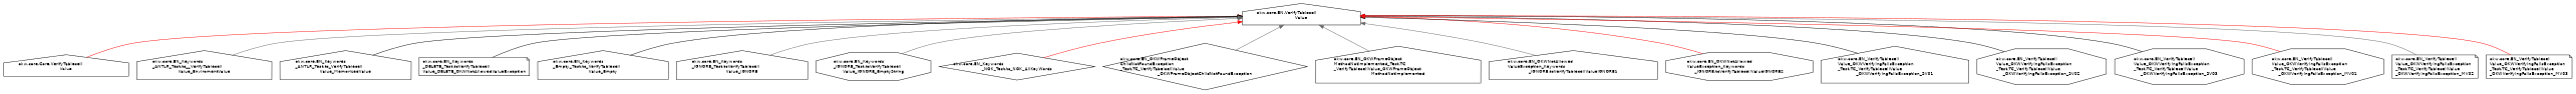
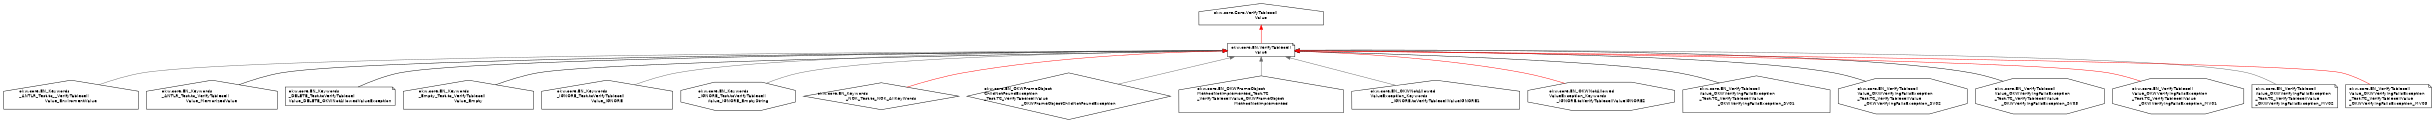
  digraph {
    rankdir=TB
    node [color=black fillcolor=white fontname=Helvetica fontsize=10 shape=house style=filled]
    edge [color=gray40 dir=back fontname=Helvetica fontsize=10 labelfontname=Helvetica labelfontsize=10 style=solid]
    n1 [height=0.2 label="okw.core.Core.VerifyTablecell\lValue" width=0.4]
-   n2 [height=0.2 label="okw.core.EN.VerifyTablecell\lValue" width=0.4]
+   n2 [height=0.2 label="okw.core.EN.VerifyTablecell\lValue" shape=note width=0.4]
    n3 [height=0.2 label="okw.core.EN_Keywords\l_ANTLR_Test.tc__VerifyTablecell\lValue_EnviromentValue" width=0.4]
    n4 [height=0.2 label="okw.core.EN_Keywords\l_ANTLR_Test.tc_VerifyTablecell\lValue_MemorizedValue" width=0.4]
    n5 [height=0.2 label="okw.core.EN_Keywords\l_DELETE_Test.tcVerifyTablecell\lValue_DELETE_OKWNotAllowedValueException" shape=note width=0.4]
    n6 [height=0.2 label="okw.core.EN_Keywords\l_Empty_Test.tc_VerifyTablecell\lValue_Empty" width=0.4]
    n7 [height=0.2 label="okw.core.EN_Keywords\l_IGNORE_Test.tcVerifyTablecell\lValue_IGNORE" width=0.4]
    n8 [height=0.2 label="okw.core.EN_Keywords\l_IGNORE_Test.tcVerifyTablecell\lValue_IGNORE_EmptyString" shape=octagon width=0.4]
    n9 [height=0.2 label="okw.core.EN_Keywords\l_NOK_Test.tc_NOK_AllKeyWords" shape=diamond width=0.4]
    n10 [height=0.2 label="okw.core.EN_OKWFrameObject\lChildNotFoundException\l_Test.TC_VerifyTabelcellValue\l_OKWFrameObjectChildNotFoundException" shape=diamond width=0.4]
    n11 [height=0.2 label="okw.core.EN_OKWFrameObject\lMethodNotImplemented_Test.TC\l_VerifyTablecellValue_OKWFrameObject\lMethodNotImplemented" width=0.4]
    n12 [height=0.2 label="okw.core.EN_OKWNotAllowed\lValueException_Keywords\l_IGNORE.tcVerifyTablecellValueIGNORE1" width=0.4]
    n13 [height=0.2 label="okw.core.EN_OKWNotAllowed\lValueException_Keywords\l_IGNORE.tcVerifyTablecellValueIGNORE2" shape=octagon width=0.4]
    n14 [height=0.2 label="okw.core.EN_VerifyTablecell\lValue_OKWVerifyingFailsException\l_Test.TC_VerifyTablecellValue\l_OKWVerifyingFailsException_SV01" width=0.4]
    n15 [height=0.2 label="okw.core.EN_VerifyTablecell\lValue_OKWVerifyingFailsException\l_Test.TC_VerifyTablecellValue\l_OKWVerifyingFailsException_SV02" shape=octagon width=0.4]
    n16 [height=0.2 label="okw.core.EN_VerifyTablecell\lValue_OKWVerifyingFailsException\l_Test.TC_VerifyTablecellValue\l_OKWVerifyingFailsException_SV03" shape=octagon width=0.4]
    n17 [height=0.2 label="okw.core.EN_VerifyTablecell\lValue_OKWVerifyingFailsException\l_Test.TC_VerifyTablecellValue\l_OKWVerifyingFailsException_MV01" shape=octagon width=0.4]
    n18 [height=0.2 label="okw.core.EN_VerifyTablecell\lValue_OKWVerifyingFailsException\l_Test.TC_VerifyTablecellValue\l_OKWVerifyingFailsException_MV02" shape=note width=0.4]
    n19 [height=0.2 label="okw.core.EN_VerifyTablecell\lValue_OKWVerifyingFailsException\l_Test.TC_VerifyTablecellValue\l_OKWVerifyingFailsException_MV03" shape=note width=0.4]
-   n2 -> n1 [color=red]
+   n1 -> n2 [color=red]
    n2 -> n3
    n2 -> n4 [color=black]
    n2 -> n5 [color=black]
    n2 -> n6 [color=black]
    n2 -> n7
    n2 -> n8
    n2 -> n9 [color=red]
    n2 -> n10
    n2 -> n11
    n2 -> n12
    n2 -> n13 [color=red]
    n2 -> n14 [color=black]
    n2 -> n15 [color=black]
    n2 -> n16 [color=black]
    n2 -> n17 [color=red]
    n2 -> n18
    n2 -> n19 [color=red]
  }
